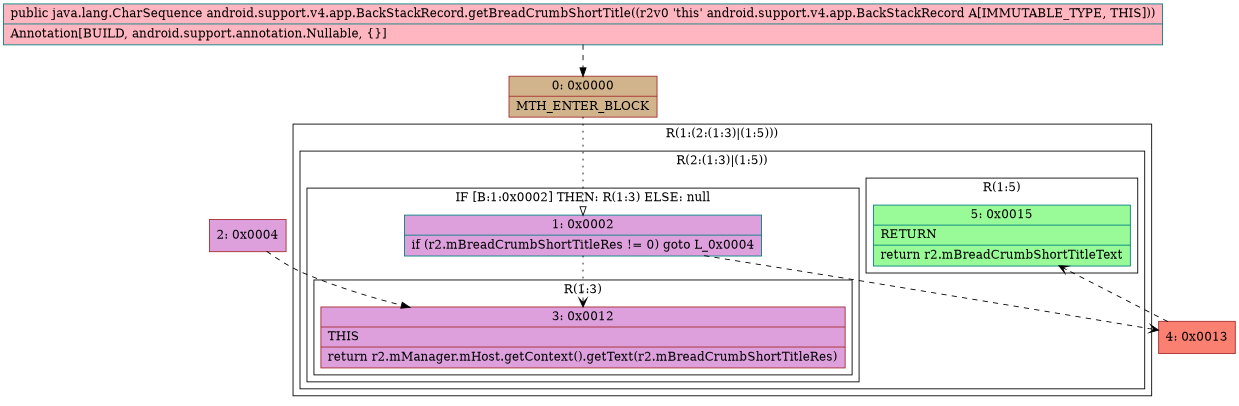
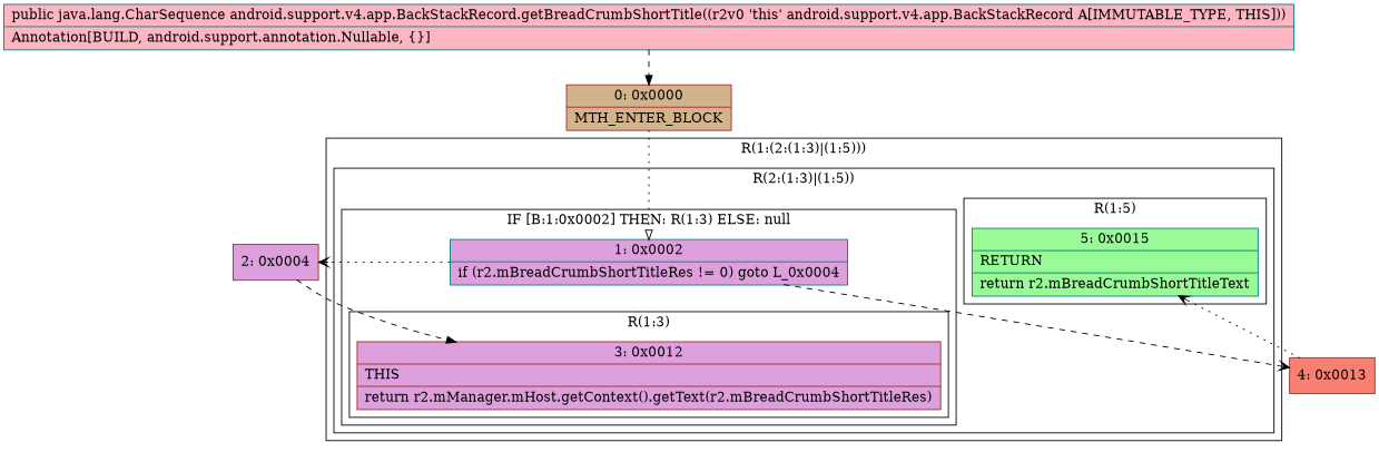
  digraph {
    fontname="DejaVu Serif"
    node [color=brown fillcolor=plum fontname="DejaVu Serif" shape=record style=filled]
    edge [arrowhead=vee fontname="DejaVu Serif" style=dotted]
    n1 [label="{3\:\ 0x0012|THIS\l|return r2.mManager.mHost.getContext().getText(r2.mBreadCrumbShortTitleRes)\l}"]
    n2 [color=teal label="{1\:\ 0x0002|if (r2.mBreadCrumbShortTitleRes != 0) goto L_0x0004\l}"]
    n3 [color=teal fillcolor=palegreen label="{5\:\ 0x0015|RETURN\l|return r2.mBreadCrumbShortTitleText\l}"]
    n4 [label="{2\:\ 0x0004}"]
    n5 [fillcolor=salmon label="{4\:\ 0x0013}"]
    n6 [fillcolor=tan label="{0\:\ 0x0000|MTH_ENTER_BLOCK\l}"]
    n7 [color=teal fillcolor=lightpink label="{public java.lang.CharSequence android.support.v4.app.BackStackRecord.getBreadCrumbShortTitle((r2v0 'this' android.support.v4.app.BackStackRecord A[IMMUTABLE_TYPE, THIS]))  | Annotation[BUILD, android.support.annotation.Nullable, \{\}]\l}"]
    subgraph cluster_1 {
      label="R(1:(2:(1:3)|(1:5)))"
      subgraph cluster_2 {
        label="R(2:(1:3)|(1:5))"
        subgraph cluster_3 {
          label="IF [B:1:0x0002] THEN: R(1:3) ELSE: null"
          n2
          subgraph cluster_4 {
            label="R(1:3)"
            n1
          }
        }
        subgraph cluster_5 {
          label="R(1:5)"
          n3
        }
      }
    }
-   n2 -> n1
+   n2 -> n4
    n2 -> n5 [style=dashed]
    n4 -> n1 [arrowhead=normal style=dashed]
-   n5 -> n3 [style=dashed]
+   n5 -> n3
    n6 -> n2 [arrowhead=onormal]
    n7 -> n6 [arrowhead=normal style=dashed]
  }
